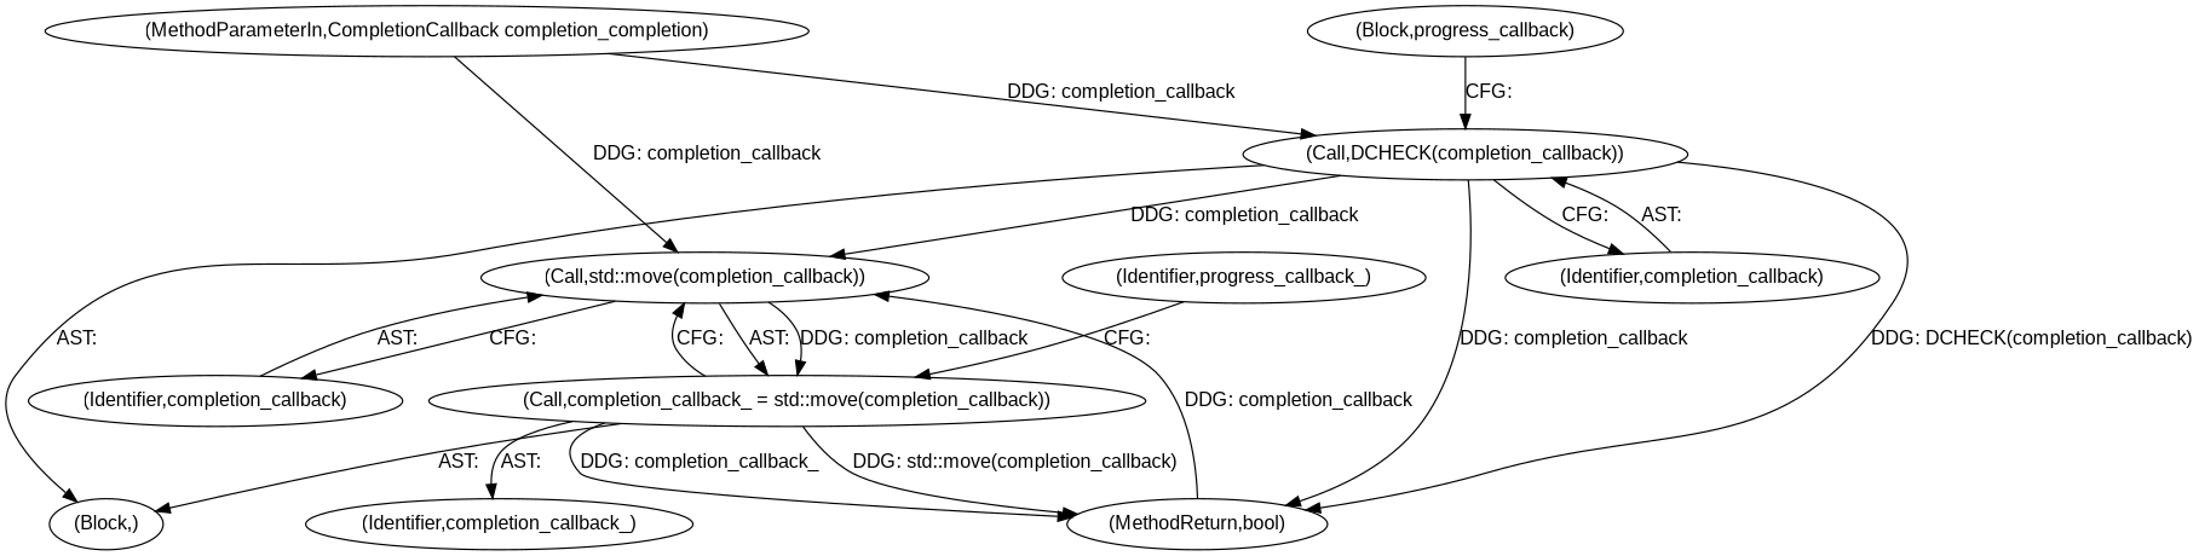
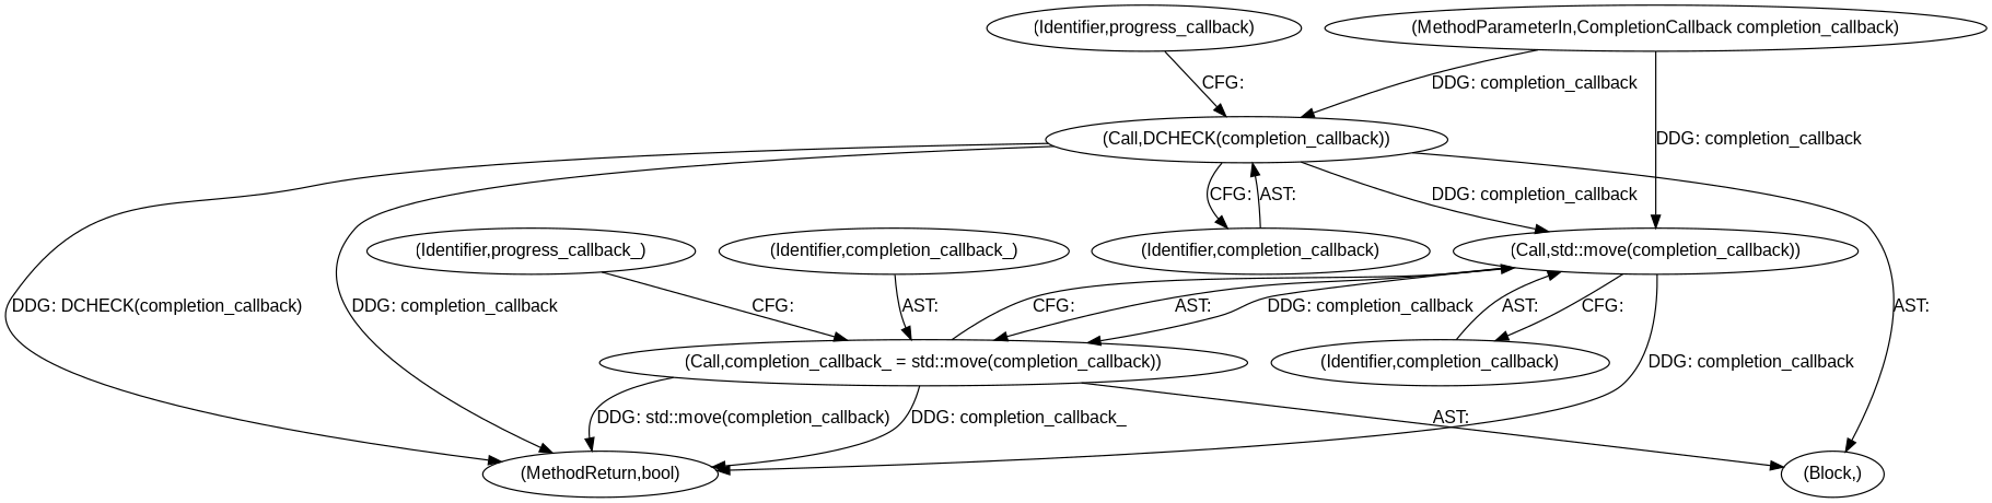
  digraph {
    fontname="Liberation Sans"
    node [fontname="Liberation Sans"]
    edge [fontname="Liberation Sans"]
    n1 [label="(Call,std::move(completion_callback))"]
    n2 [label="(Call,completion_callback_ = std::move(completion_callback))"]
    n3 [label="(MethodReturn,bool)"]
    n4 [label="(Identifier,completion_callback)"]
    n5 [label="(Block,)"]
    n6 [label="(Call,DCHECK(completion_callback))"]
    n7 [label="(Identifier,completion_callback)"]
-   n8 [label="(MethodParameterIn,CompletionCallback completion_completion)"]
+   n8 [label="(MethodParameterIn,CompletionCallback completion_callback)"]
    n9 [label="(Identifier,progress_callback_)"]
    n10 [label="(Identifier,completion_callback_)"]
-   n11 [label="(Block,progress_callback)"]
+   n11 [label="(Identifier,progress_callback)"]
    n1 -> n2 [label="AST: "]
    n1 -> n2 [label="DDG: completion_callback"]
-   n3 -> n1 [label="DDG: completion_callback"]
+   n1 -> n3 [label="DDG: completion_callback"]
    n1 -> n4 [label="CFG: "]
    n2 -> n1 [label="CFG: "]
    n2 -> n3 [label="DDG: completion_callback_"]
    n2 -> n3 [label="DDG: std::move(completion_callback)"]
    n2 -> n5 [label="AST: "]
    n4 -> n1 [label="AST: "]
    n6 -> n1 [label="DDG: completion_callback"]
    n6 -> n3 [label="DDG: DCHECK(completion_callback)"]
    n6 -> n3 [label="DDG: completion_callback"]
    n6 -> n5 [label="AST: "]
    n6 -> n7 [label="CFG: "]
    n7 -> n6 [label="AST: "]
    n8 -> n1 [label="DDG: completion_callback"]
    n8 -> n6 [label="DDG: completion_callback"]
    n9 -> n2 [label="CFG: "]
-   n2 -> n10 [label="AST: "]
+   n10 -> n2 [label="AST: "]
    n11 -> n6 [label="CFG: "]
  }
